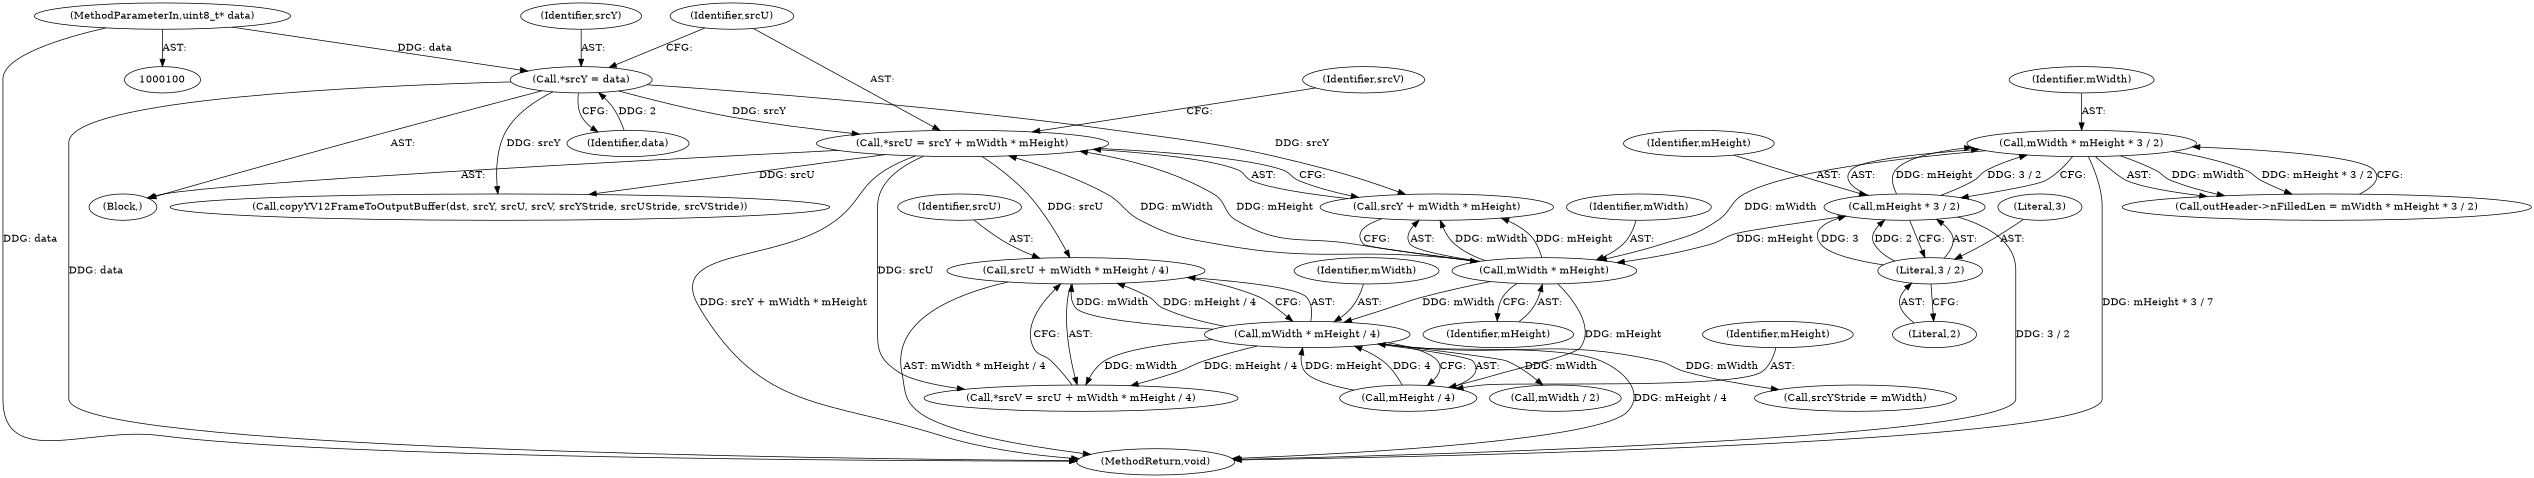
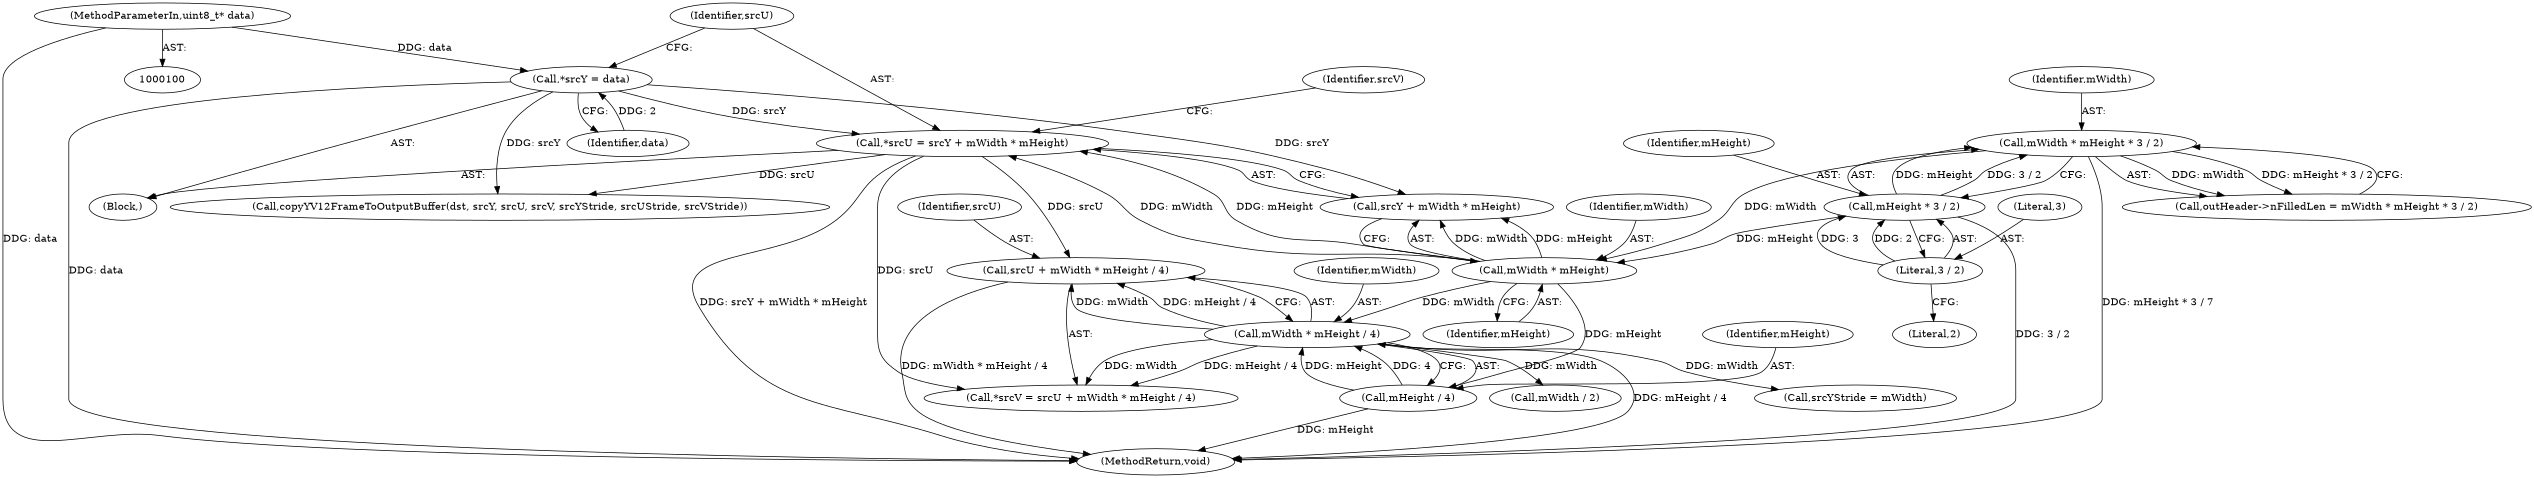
  digraph {
    n1 [label="(Call,srcU + mWidth * mHeight / 4)"]
    n2 [label="(Call,mWidth * mHeight / 4)"]
    n3 [label="(Call,*srcV = srcU + mWidth * mHeight / 4)"]
    n4 [label="(MethodReturn,void)"]
    n5 [label="(Call,mHeight / 4)"]
    n6 [label="(Call,srcYStride = mWidth)"]
    n7 [label="(Call,mWidth / 2)"]
    n8 [label="(Call,*srcU = srcY + mWidth * mHeight)"]
    n9 [label="(Block,)"]
    n10 [label="(Call,srcY + mWidth * mHeight)"]
    n11 [label="(Call,copyYV12FrameToOutputBuffer(dst, srcY, srcU, srcV, srcYStride, srcUStride, srcVStride))"]
    n12 [label="(Call,mWidth * mHeight)"]
    n13 [label="(Call,*srcY = data)"]
    n14 [label="(Identifier,data)"]
    n15 [label="(MethodParameterIn,uint8_t* data)"]
    1000100
    n17 [label="(Identifier,mHeight)"]
    n18 [label="(Call,mWidth * mHeight * 3 / 2)"]
    n19 [label="(Call,mHeight * 3 / 2)"]
    n20 [label="(Call,outHeader->nFilledLen = mWidth * mHeight * 3 / 2)"]
    n21 [label="(Literal,3 / 2)"]
    n22 [label="(Literal,2)"]
    n23 [label="(Identifier,mWidth)"]
    n24 [label="(Identifier,srcU)"]
    n25 [label="(Identifier,srcV)"]
    n26 [label="(Literal,3)"]
-   n27 [label="(Identifier,srcY)"]
    n28 [label="(Identifier,srcU)"]
    n29 [label="(Identifier,mHeight)"]
    n30 [label="(Identifier,mWidth)"]
    n31 [label="(Identifier,mHeight)"]
    n32 [label="(Identifier,mWidth)"]
    n1 -> n2 [label="CFG: "]
    n1 -> n3 [label="AST: "]
-   n1 -> n4 [label="AST: mWidth * mHeight / 4"]
+   n1 -> n4 [label="DDG: mWidth * mHeight / 4"]
    n2 -> n1 [label="AST: "]
    n2 -> n1 [label="DDG: mWidth"]
    n2 -> n1 [label="DDG: mHeight / 4"]
    n2 -> n3 [label="DDG: mWidth"]
    n2 -> n3 [label="DDG: mHeight / 4"]
    n2 -> n4 [label="DDG: mHeight / 4"]
    n2 -> n5 [label="CFG: "]
    n2 -> n6 [label="DDG: mWidth"]
    n2 -> n7 [label="DDG: mWidth"]
-   n3 -> n1 [label="CFG: "]
    n5 -> n2 [label="AST: "]
    n5 -> n2 [label="DDG: mHeight"]
    n5 -> n2 [label="DDG: 4"]
+   n5 -> n4 [label="DDG: mHeight"]
    n8 -> n1 [label="DDG: srcU"]
    n8 -> n3 [label="DDG: srcU"]
    n8 -> n4 [label="DDG: srcY + mWidth * mHeight"]
    n8 -> n9 [label="AST: "]
    n8 -> n10 [label="CFG: "]
    n8 -> n11 [label="DDG: srcU"]
    n10 -> n8 [label="AST: "]
    n10 -> n12 [label="CFG: "]
    n12 -> n2 [label="DDG: mWidth"]
    n12 -> n5 [label="DDG: mHeight"]
    n12 -> n8 [label="DDG: mWidth"]
    n12 -> n8 [label="DDG: mHeight"]
    n12 -> n10 [label="AST: "]
    n12 -> n10 [label="DDG: mWidth"]
    n12 -> n10 [label="DDG: mHeight"]
    n12 -> n17 [label="CFG: "]
    n13 -> n4 [label="DDG: data"]
    n13 -> n8 [label="DDG: srcY"]
    n13 -> n9 [label="AST: "]
    n13 -> n10 [label="DDG: srcY"]
    n13 -> n11 [label="DDG: srcY"]
    n13 -> n14 [label="CFG: "]
    n14 -> n13 [label="DDG: 2"]
    n15 -> n4 [label="DDG: data"]
    n15 -> n13 [label="DDG: data"]
    n15 -> 1000100 [label="AST: "]
    n17 -> n12 [label="AST: "]
    n18 -> n4 [label="DDG: mHeight * 3 / 7"]
    n18 -> n12 [label="DDG: mWidth"]
    n18 -> n19 [label="CFG: "]
    n18 -> n20 [label="AST: "]
    n18 -> n20 [label="DDG: mWidth"]
    n18 -> n20 [label="DDG: mHeight * 3 / 2"]
    n19 -> n4 [label="DDG: 3 / 2"]
    n19 -> n12 [label="DDG: mHeight"]
    n19 -> n18 [label="AST: "]
    n19 -> n18 [label="DDG: mHeight"]
    n19 -> n18 [label="DDG: 3 / 2"]
    n19 -> n21 [label="CFG: "]
    n20 -> n18 [label="CFG: "]
    n21 -> n19 [label="AST: "]
    n21 -> n19 [label="DDG: 3"]
    n21 -> n19 [label="DDG: 2"]
    n21 -> n22 [label="CFG: "]
-   n22 -> n21 [label="AST: "]
    n23 -> n2 [label="AST: "]
    n24 -> n8 [label="AST: "]
    n24 -> n13 [label="CFG: "]
    n25 -> n8 [label="CFG: "]
    n26 -> n21 [label="AST: "]
-   n27 -> n13 [label="AST: "]
    n28 -> n1 [label="AST: "]
    n29 -> n19 [label="AST: "]
    n30 -> n18 [label="AST: "]
    n31 -> n5 [label="AST: "]
    n32 -> n12 [label="AST: "]
  }
